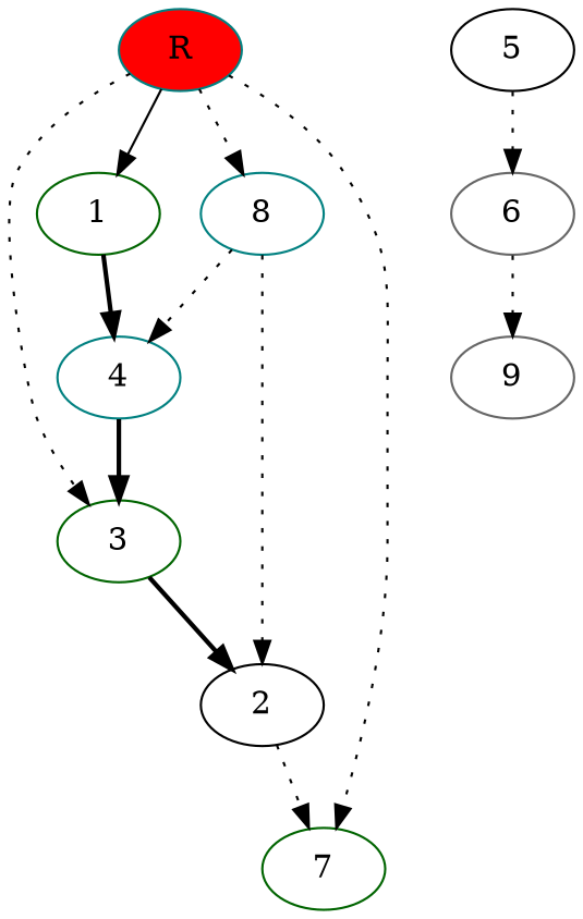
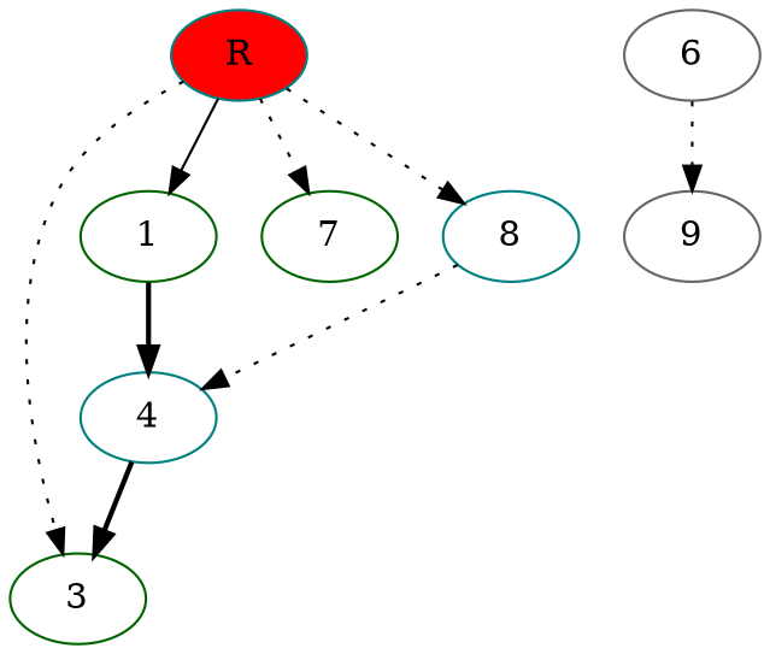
  digraph {
    node [color=teal]
    edge [style=dotted]
    4
    1 [color=darkgreen]
    3 [color=darkgreen]
-   2 [color=black]
    7 [color=darkgreen]
-   5 [color=black]
    6 [color=gray40]
    9 [color=gray40]
    8
    R [fillcolor="#ff0000" style=filled]
    4 -> 3 [style=bold]
    1 -> 4 [style=bold]
-   3 -> 2 [style=bold]
-   2 -> 7
-   5 -> 6
    6 -> 9
    8 -> 4
-   8 -> 2
    R -> 1 [style=solid]
    R -> 3
    R -> 7
    R -> 8
  }
